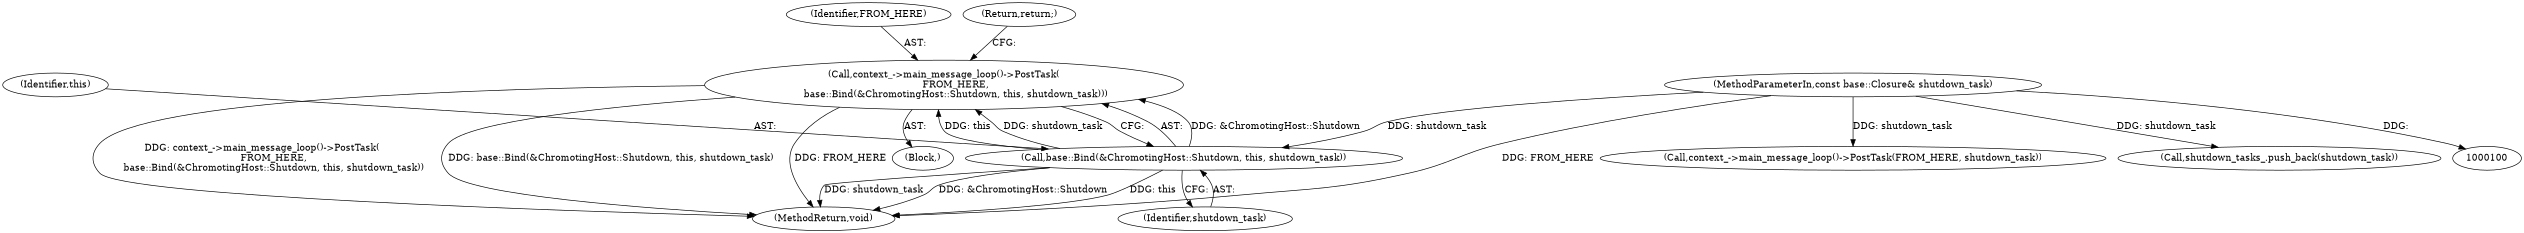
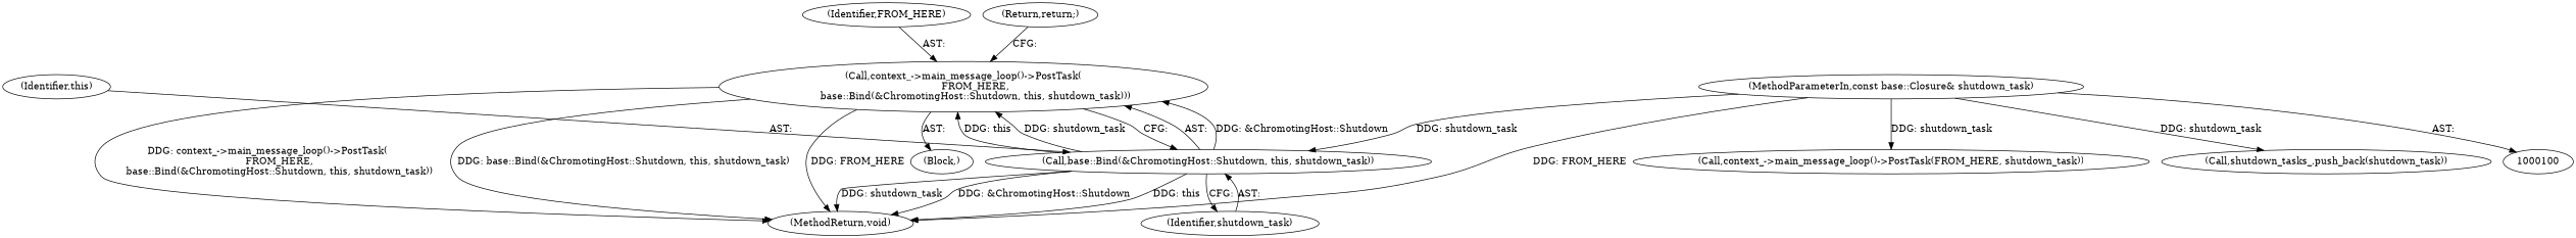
  digraph {
    n1 [label="(Call,context_->main_message_loop()->PostTask(\n        FROM_HERE,\n        base::Bind(&ChromotingHost::Shutdown, this, shutdown_task)))"]
    n2 [label="(Call,base::Bind(&ChromotingHost::Shutdown, this, shutdown_task))"]
    n3 [label="(Block,)"]
    n4 [label="(MethodReturn,void)"]
    n5 [label="(Identifier,shutdown_task)"]
    n6 [label="(MethodParameterIn,const base::Closure& shutdown_task)"]
    n7 [label="(Call,context_->main_message_loop()->PostTask(FROM_HERE, shutdown_task))"]
    n8 [label="(Call,shutdown_tasks_.push_back(shutdown_task))"]
    1000100
    n10 [label="(Identifier,this)"]
    n11 [label="(Identifier,FROM_HERE)"]
    n12 [label="(Return,return;)"]
    n1 -> n2 [label="CFG: "]
    n1 -> n3 [label="AST: "]
    n1 -> n4 [label="DDG: context_->main_message_loop()->PostTask(\n        FROM_HERE,\n        base::Bind(&ChromotingHost::Shutdown, this, shutdown_task))"]
    n1 -> n4 [label="DDG: base::Bind(&ChromotingHost::Shutdown, this, shutdown_task)"]
    n1 -> n4 [label="DDG: FROM_HERE"]
    n2 -> n1 [label="AST: "]
    n2 -> n1 [label="DDG: &ChromotingHost::Shutdown"]
    n2 -> n1 [label="DDG: this"]
    n2 -> n1 [label="DDG: shutdown_task"]
    n2 -> n4 [label="DDG: shutdown_task"]
    n2 -> n4 [label="DDG: &ChromotingHost::Shutdown"]
    n2 -> n4 [label="DDG: this"]
    n2 -> n5 [label="CFG: "]
    n5 -> n2 [label="AST: "]
    n6 -> n2 [label="DDG: shutdown_task"]
    n6 -> n4 [label="DDG: FROM_HERE"]
    n6 -> n7 [label="DDG: shutdown_task"]
    n6 -> n8 [label="DDG: shutdown_task"]
-   n6 -> 1000100 [label="DDG: "]
+   n6 -> 1000100 [label="AST: "]
    n10 -> n2 [label="AST: "]
    n11 -> n1 [label="AST: "]
    n12 -> n1 [label="CFG: "]
  }
